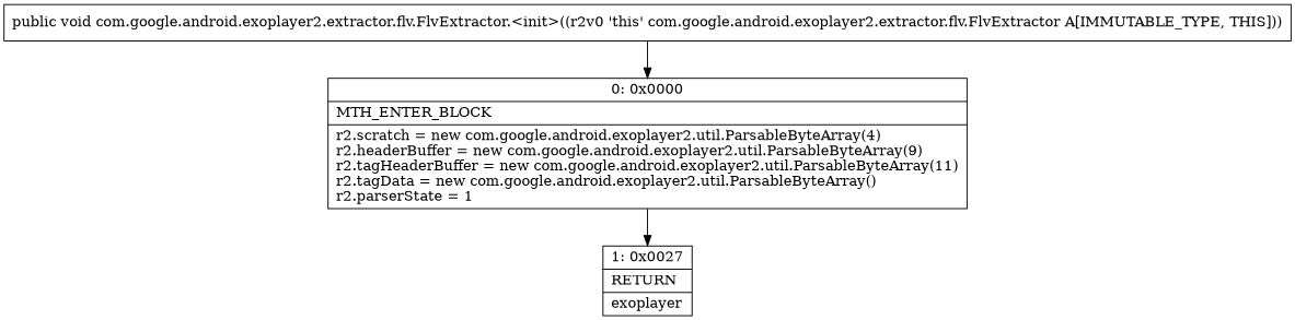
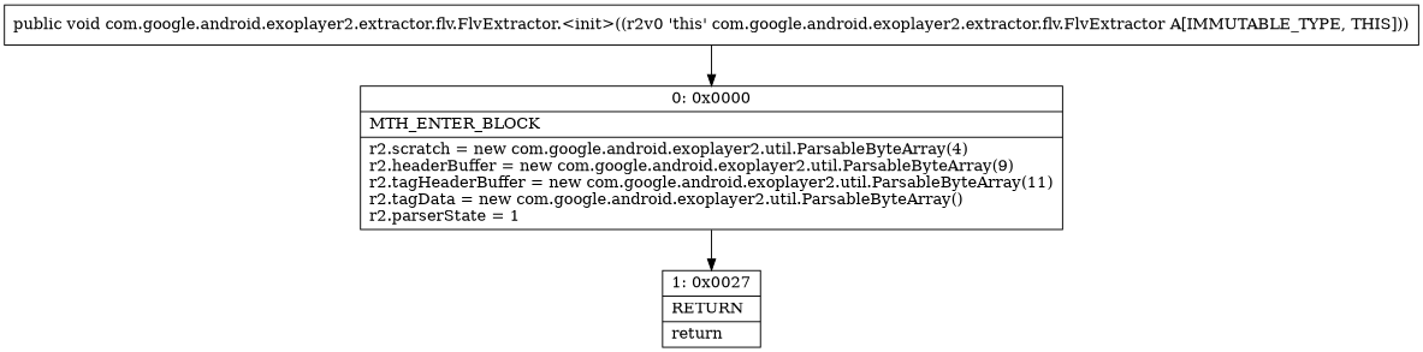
  digraph {
    node [shape=record]
    n1 [label="{0\:\ 0x0000|MTH_ENTER_BLOCK\l|r2.scratch = new com.google.android.exoplayer2.util.ParsableByteArray(4)\lr2.headerBuffer = new com.google.android.exoplayer2.util.ParsableByteArray(9)\lr2.tagHeaderBuffer = new com.google.android.exoplayer2.util.ParsableByteArray(11)\lr2.tagData = new com.google.android.exoplayer2.util.ParsableByteArray()\lr2.parserState = 1\l}"]
-   n2 [label="{1\:\ 0x0027|RETURN\l|exoplayer\l}"]
+   n2 [label="{1\:\ 0x0027|RETURN\l|return\l}"]
    n3 [label="{public void com.google.android.exoplayer2.extractor.flv.FlvExtractor.\<init\>((r2v0 'this' com.google.android.exoplayer2.extractor.flv.FlvExtractor A[IMMUTABLE_TYPE, THIS])) }"]
    n1 -> n2
    n3 -> n1
  }
